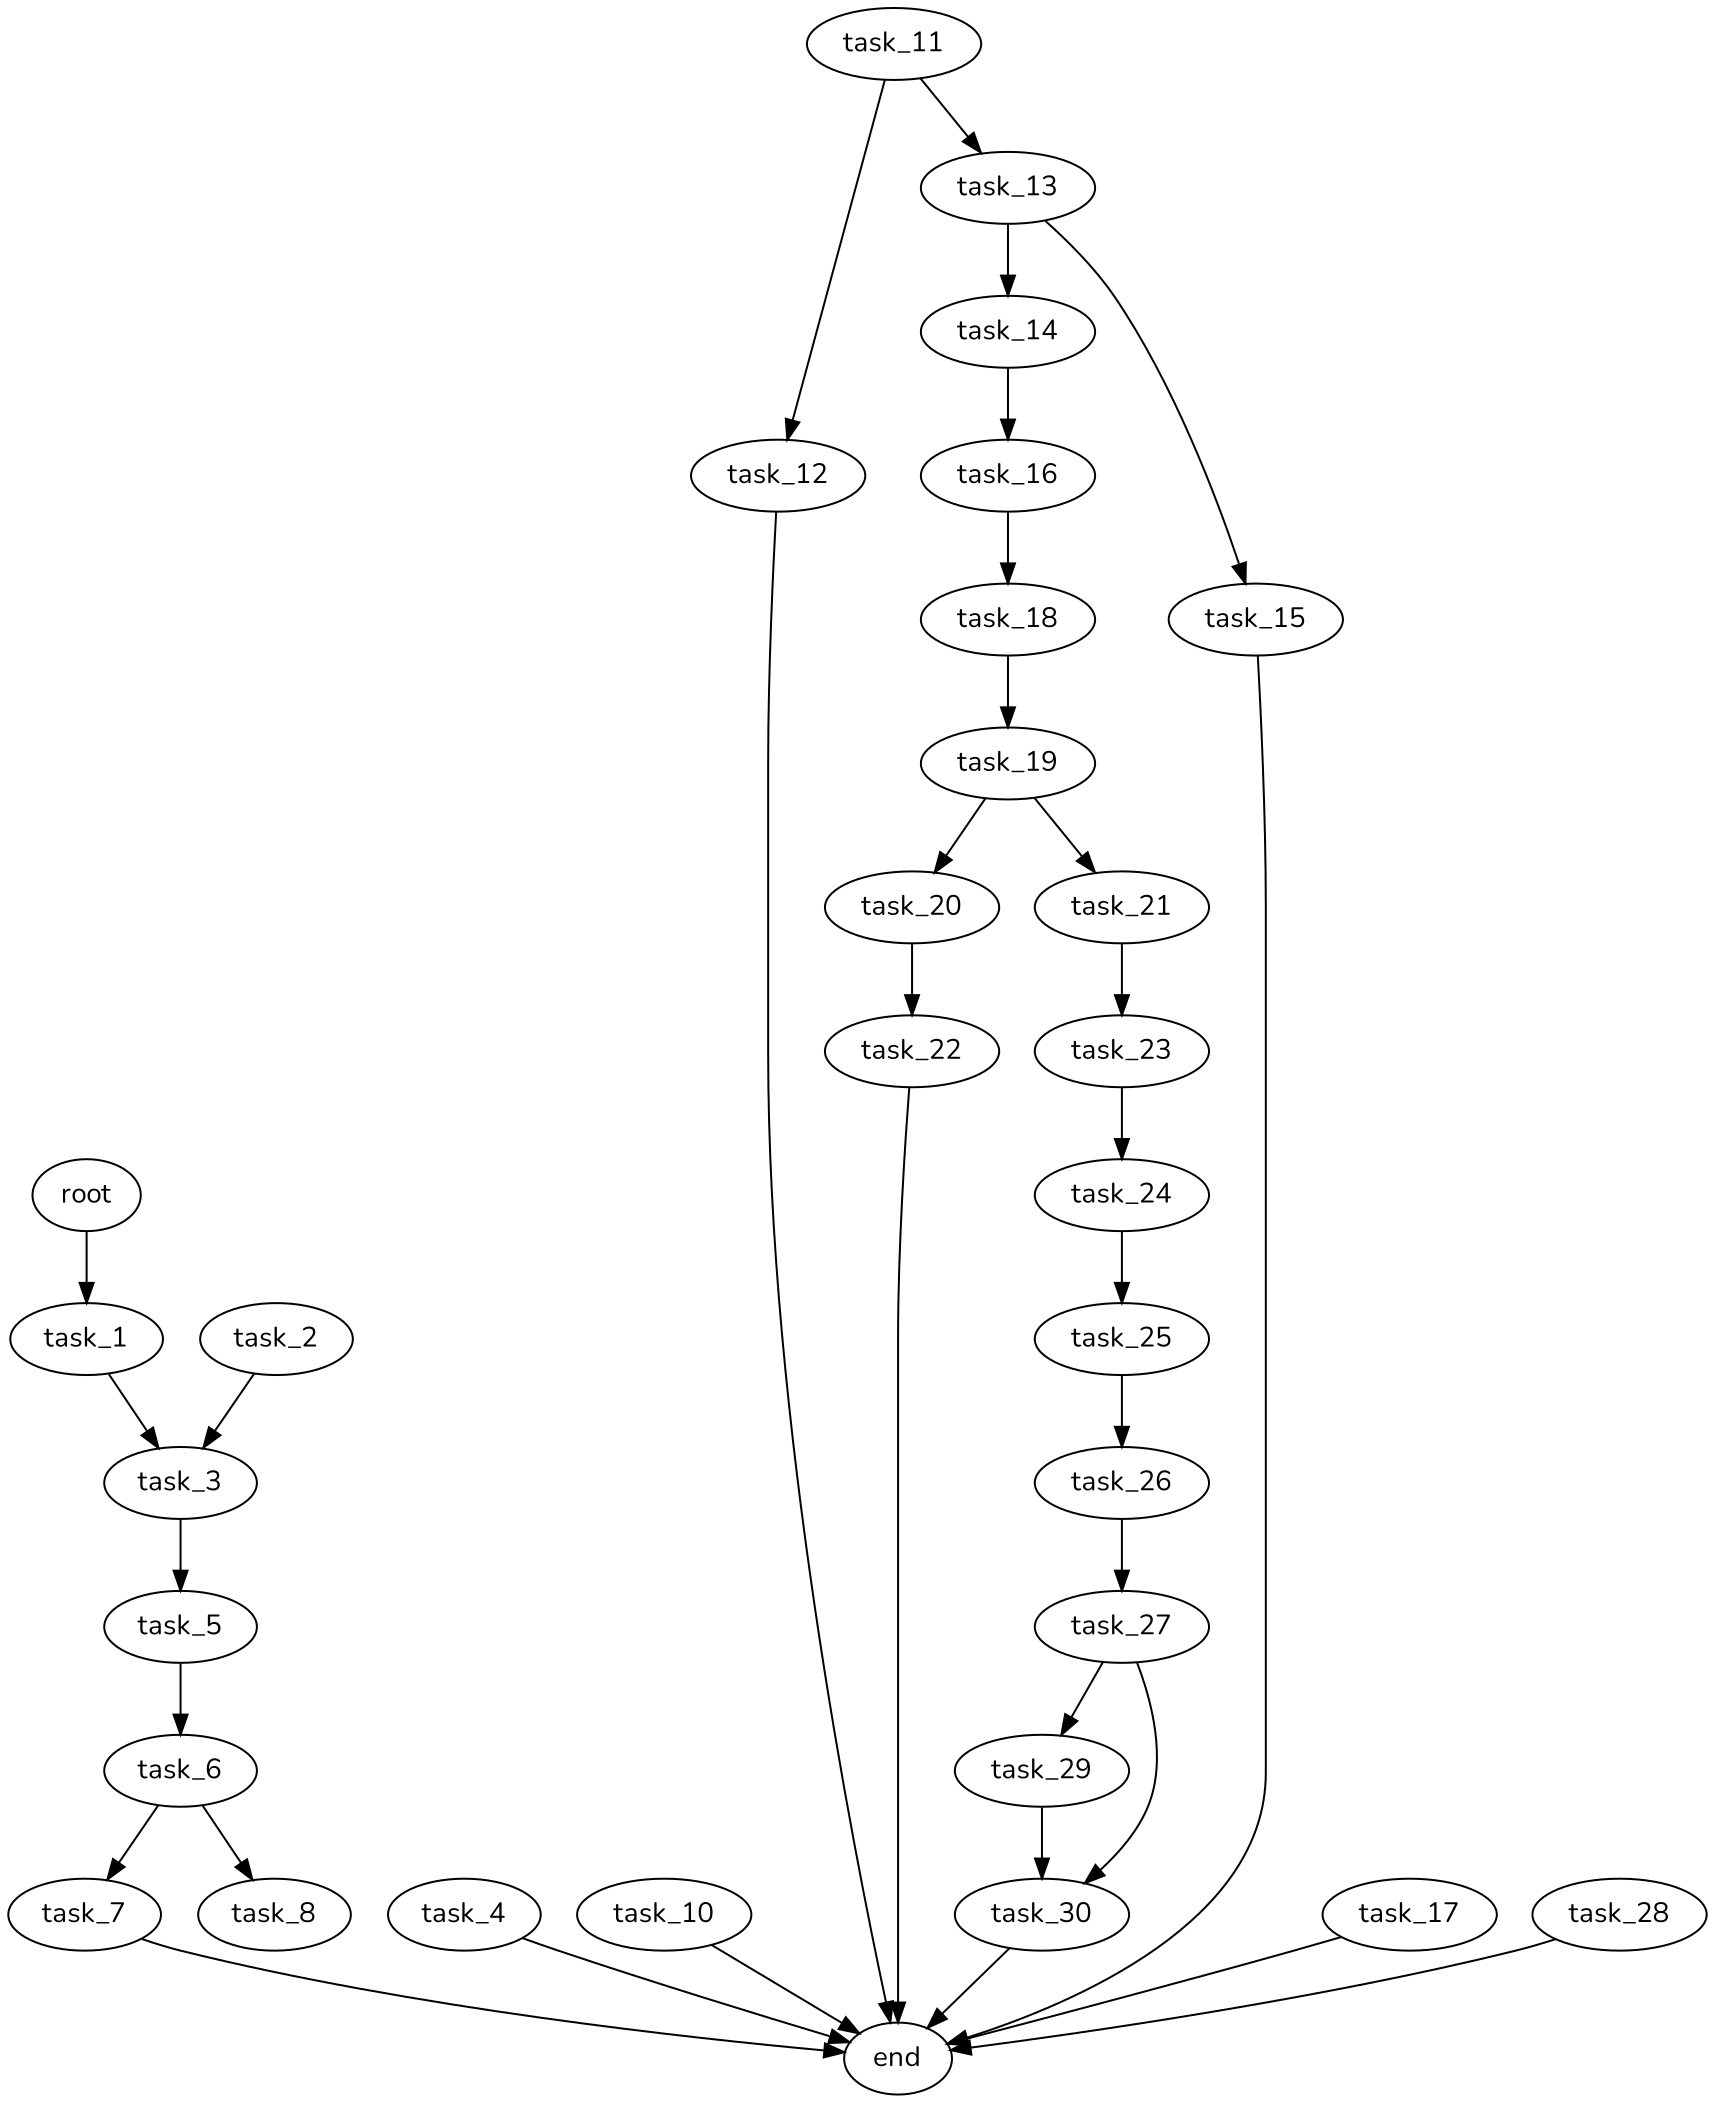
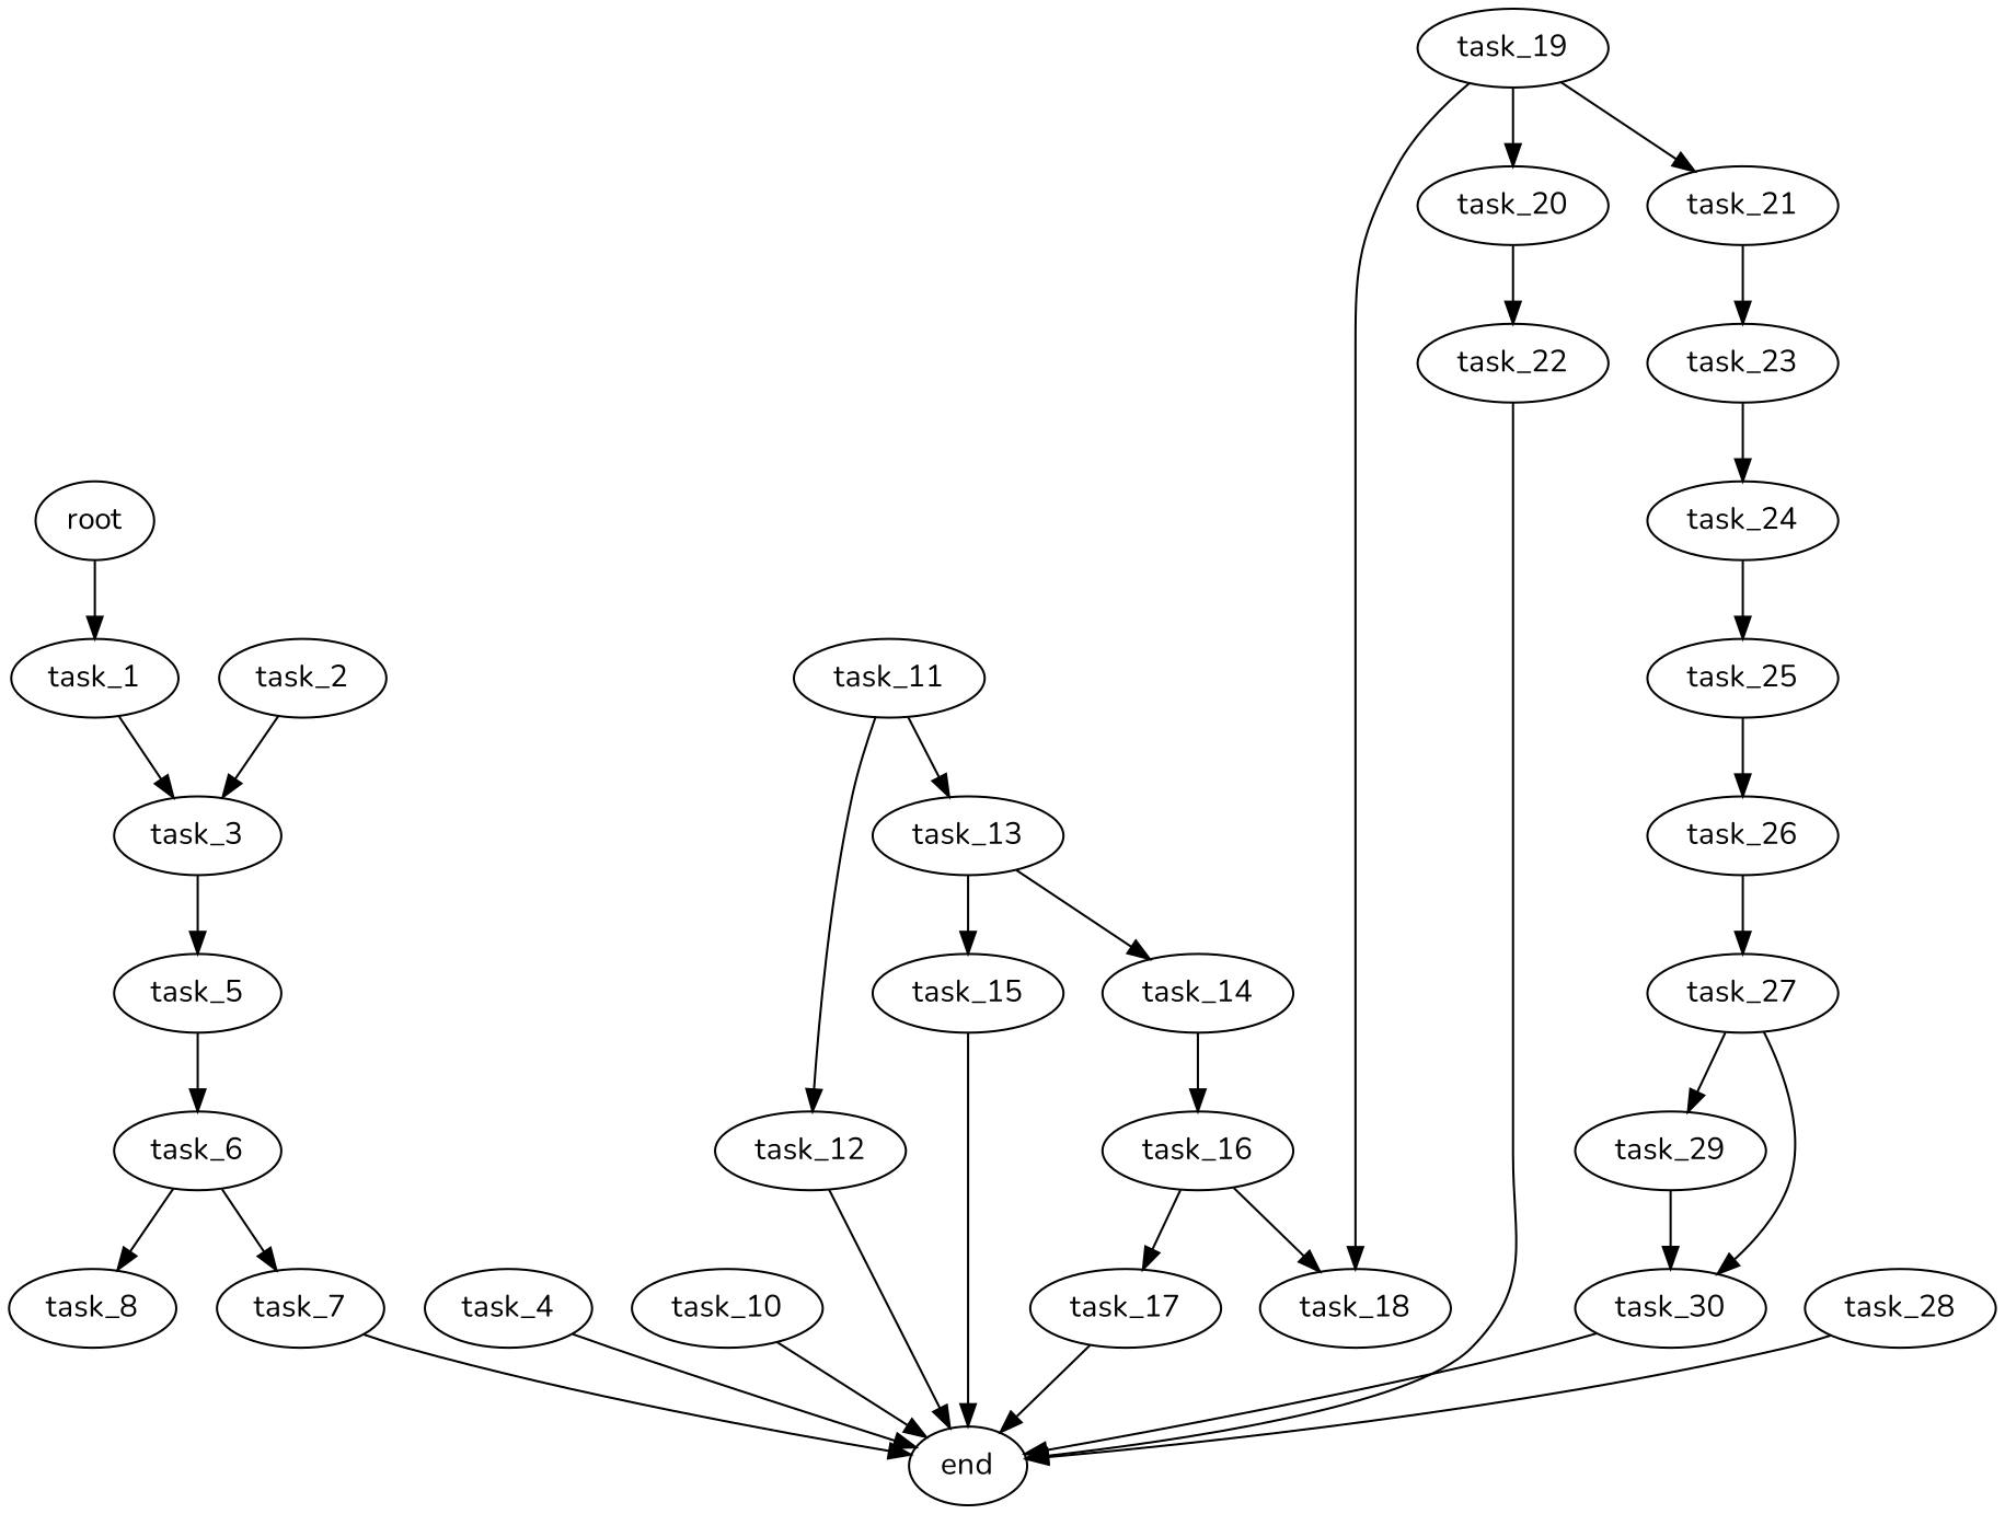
  digraph {
    fontname=Nunito
    node [fontname=Nunito]
    edge [fontname=Nunito]
    root
    task_1
    task_3
    task_2
    task_5
    task_4
    end
    task_6
    task_7
    task_8
    task_10
    task_11
    task_12
    task_13
    task_14
    task_15
    task_16
    task_17
    task_18
    task_19
    task_20
    task_21
    task_22
    task_23
    task_24
    task_25
    task_26
    task_27
    task_29
    task_30
    task_28
    root -> task_1
    task_1 -> task_3
    task_3 -> task_5
    task_2 -> task_3
    task_5 -> task_6
    task_4 -> end
    task_6 -> task_7
    task_6 -> task_8
    task_7 -> end
    task_10 -> end
    task_11 -> task_12
    task_11 -> task_13
    task_12 -> end
    task_13 -> task_14
    task_13 -> task_15
    task_14 -> task_16
    task_15 -> end
+   task_16 -> task_17
    task_16 -> task_18
    task_17 -> end
-   task_18 -> task_19
+   task_19 -> task_18
    task_19 -> task_20
    task_19 -> task_21
    task_20 -> task_22
    task_21 -> task_23
    task_22 -> end
    task_23 -> task_24
    task_24 -> task_25
    task_25 -> task_26
    task_26 -> task_27
    task_27 -> task_29
    task_27 -> task_30
    task_29 -> task_30
    task_30 -> end
    task_28 -> end
  }
